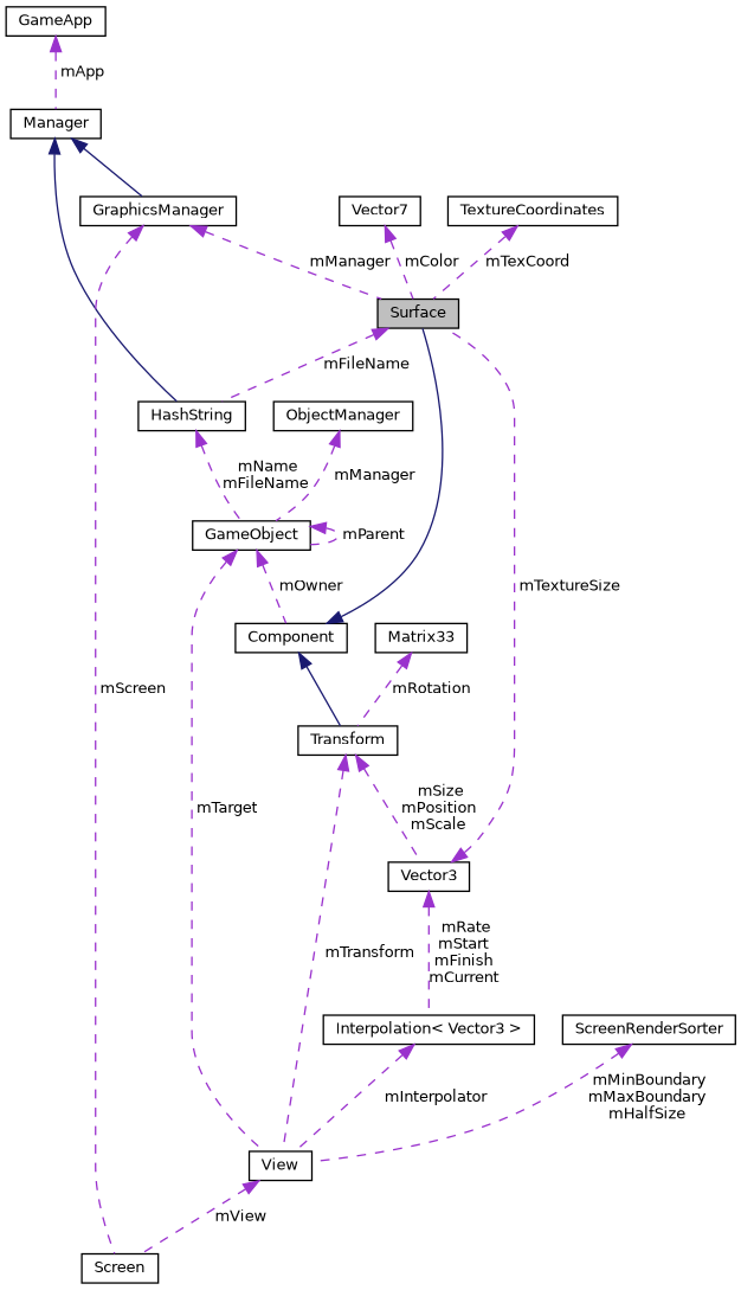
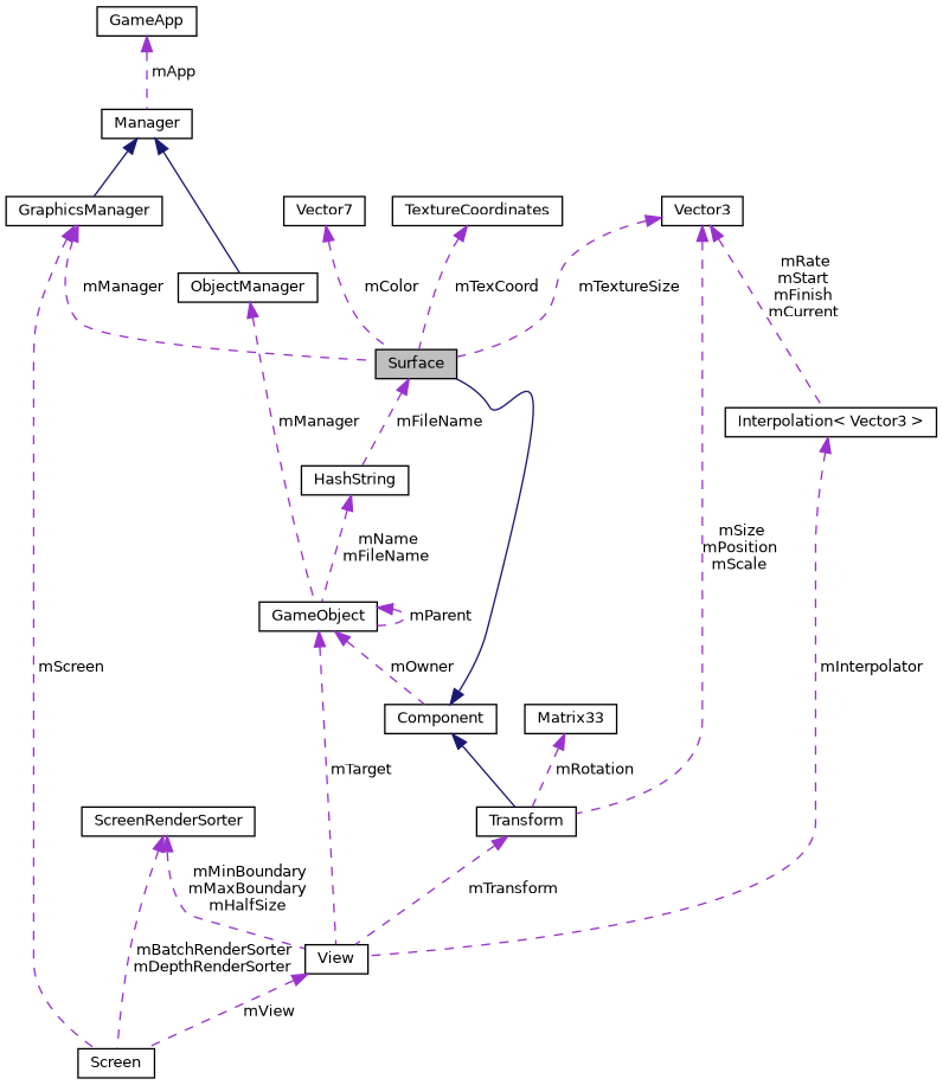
  digraph {
    node [color=black fillcolor=white fontname=Helvetica fontsize=10 shape=record style=filled]
    edge [color=darkorchid3 dir=back fontname=Helvetica fontsize=10 labelfontname=Helvetica labelfontsize=10 style=dashed]
    n1 [fillcolor=grey75 fontcolor=black height=0.2 label=Surface width=0.4]
    n2 [height=0.2 label=HashString width=0.4]
    n3 [height=0.2 label=Component width=0.4]
    n4 [height=0.2 label=Transform width=0.4]
    n5 [height=0.2 label=View width=0.4]
    n6 [height=0.2 label=GameObject width=0.4]
    n7 [height=0.2 label=Screen width=0.4]
    n8 [height=0.2 label=ObjectManager width=0.4]
    n9 [height=0.2 label=Manager width=0.4]
    n10 [height=0.2 label=GraphicsManager width=0.4]
    n11 [height=0.2 label=GameApp width=0.4]
    n12 [height=0.2 label="Interpolation\< Vector3 \>" width=0.4]
    n13 [height=0.2 label=Vector3 width=0.4]
    n14 [height=0.2 label=Matrix33 width=0.4]
    n15 [height=0.2 label=ScreenRenderSorter width=0.4]
    n16 [height=0.2 label=Vector7 width=0.4]
    n17 [height=0.2 label=TextureCoordinates width=0.4]
    n1 -> n2 [label=" mFileName"]
    n2 -> n6 [label=" mName\nmFileName"]
    n3 -> n1 [color=midnightblue style=solid]
    n3 -> n4 [color=midnightblue style=solid]
    n4 -> n5 [label=" mTransform"]
    n5 -> n7 [label=" mView"]
    n6 -> n3 [label=" mOwner"]
    n6 -> n5 [label=" mTarget"]
    n6 -> n6 [label=" mParent"]
    n8 -> n6 [label=" mManager"]
-   n9 -> n2 [color=midnightblue style=solid]
+   n9 -> n8 [color=midnightblue style=solid]
    n9 -> n10 [color=midnightblue style=solid]
    n10 -> n1 [label=" mManager"]
    n10 -> n7 [label=" mScreen"]
    n11 -> n9 [label=" mApp"]
    n12 -> n5 [label=" mInterpolator"]
    n13 -> n1 [label=" mTextureSize"]
-   n4 -> n13 [label=" mSize\nmPosition\nmScale"]
+   n13 -> n4 [label=" mSize\nmPosition\nmScale"]
    n13 -> n12 [label=" mRate\nmStart\nmFinish\nmCurrent"]
    n14 -> n4 [label=" mRotation"]
    n15 -> n5 [label=" mMinBoundary\nmMaxBoundary\nmHalfSize"]
+   n15 -> n7 [label=" mBatchRenderSorter\nmDepthRenderSorter"]
    n16 -> n1 [label=" mColor"]
    n17 -> n1 [label=" mTexCoord"]
  }
